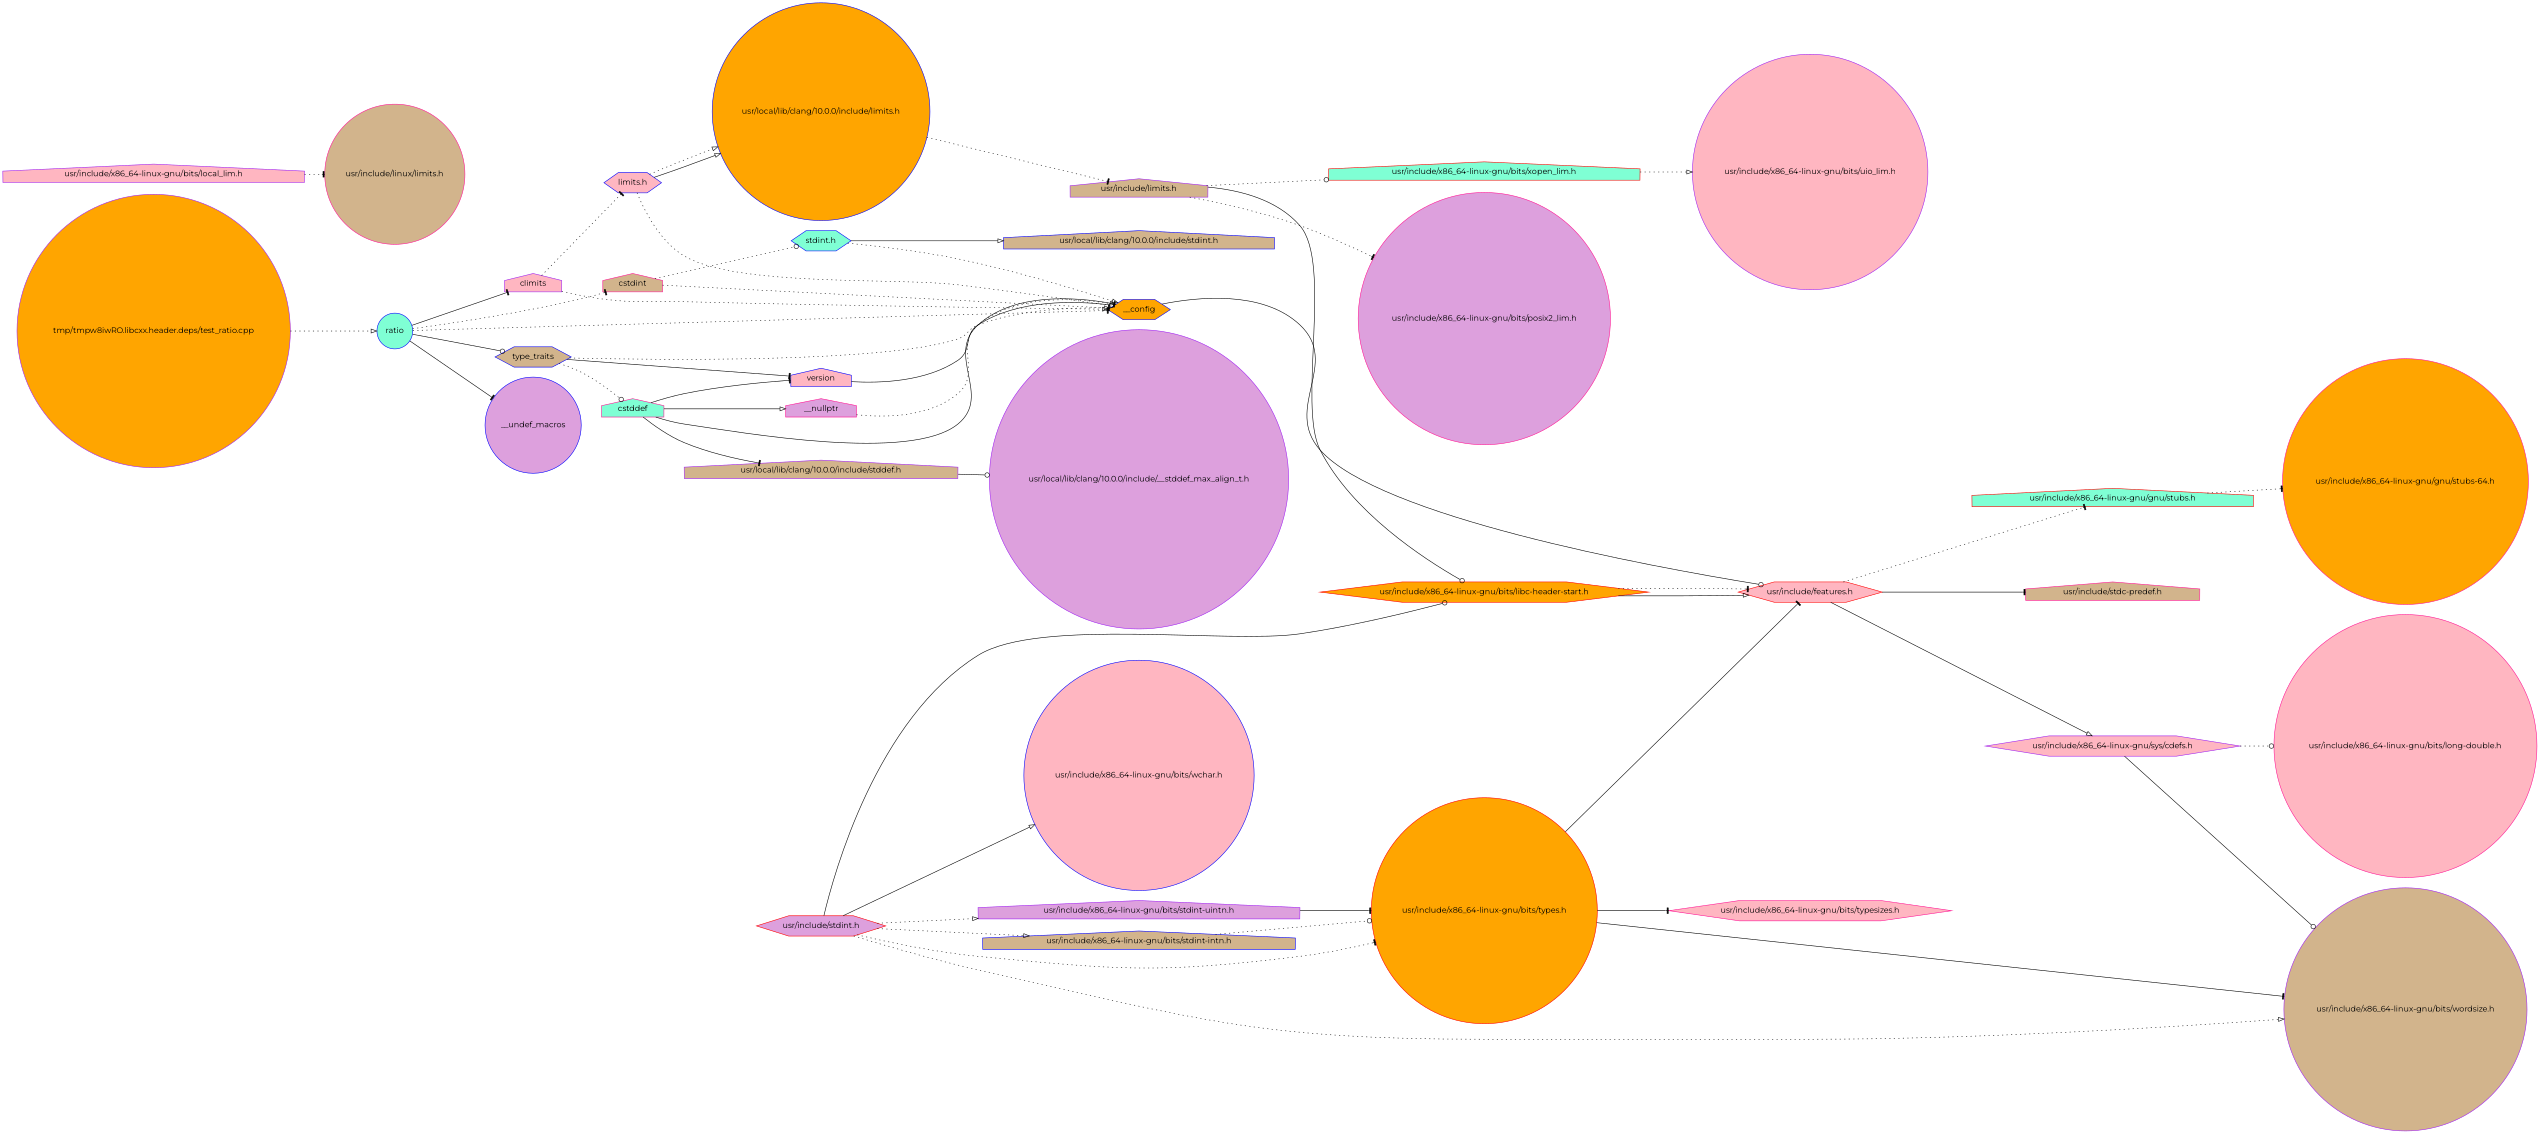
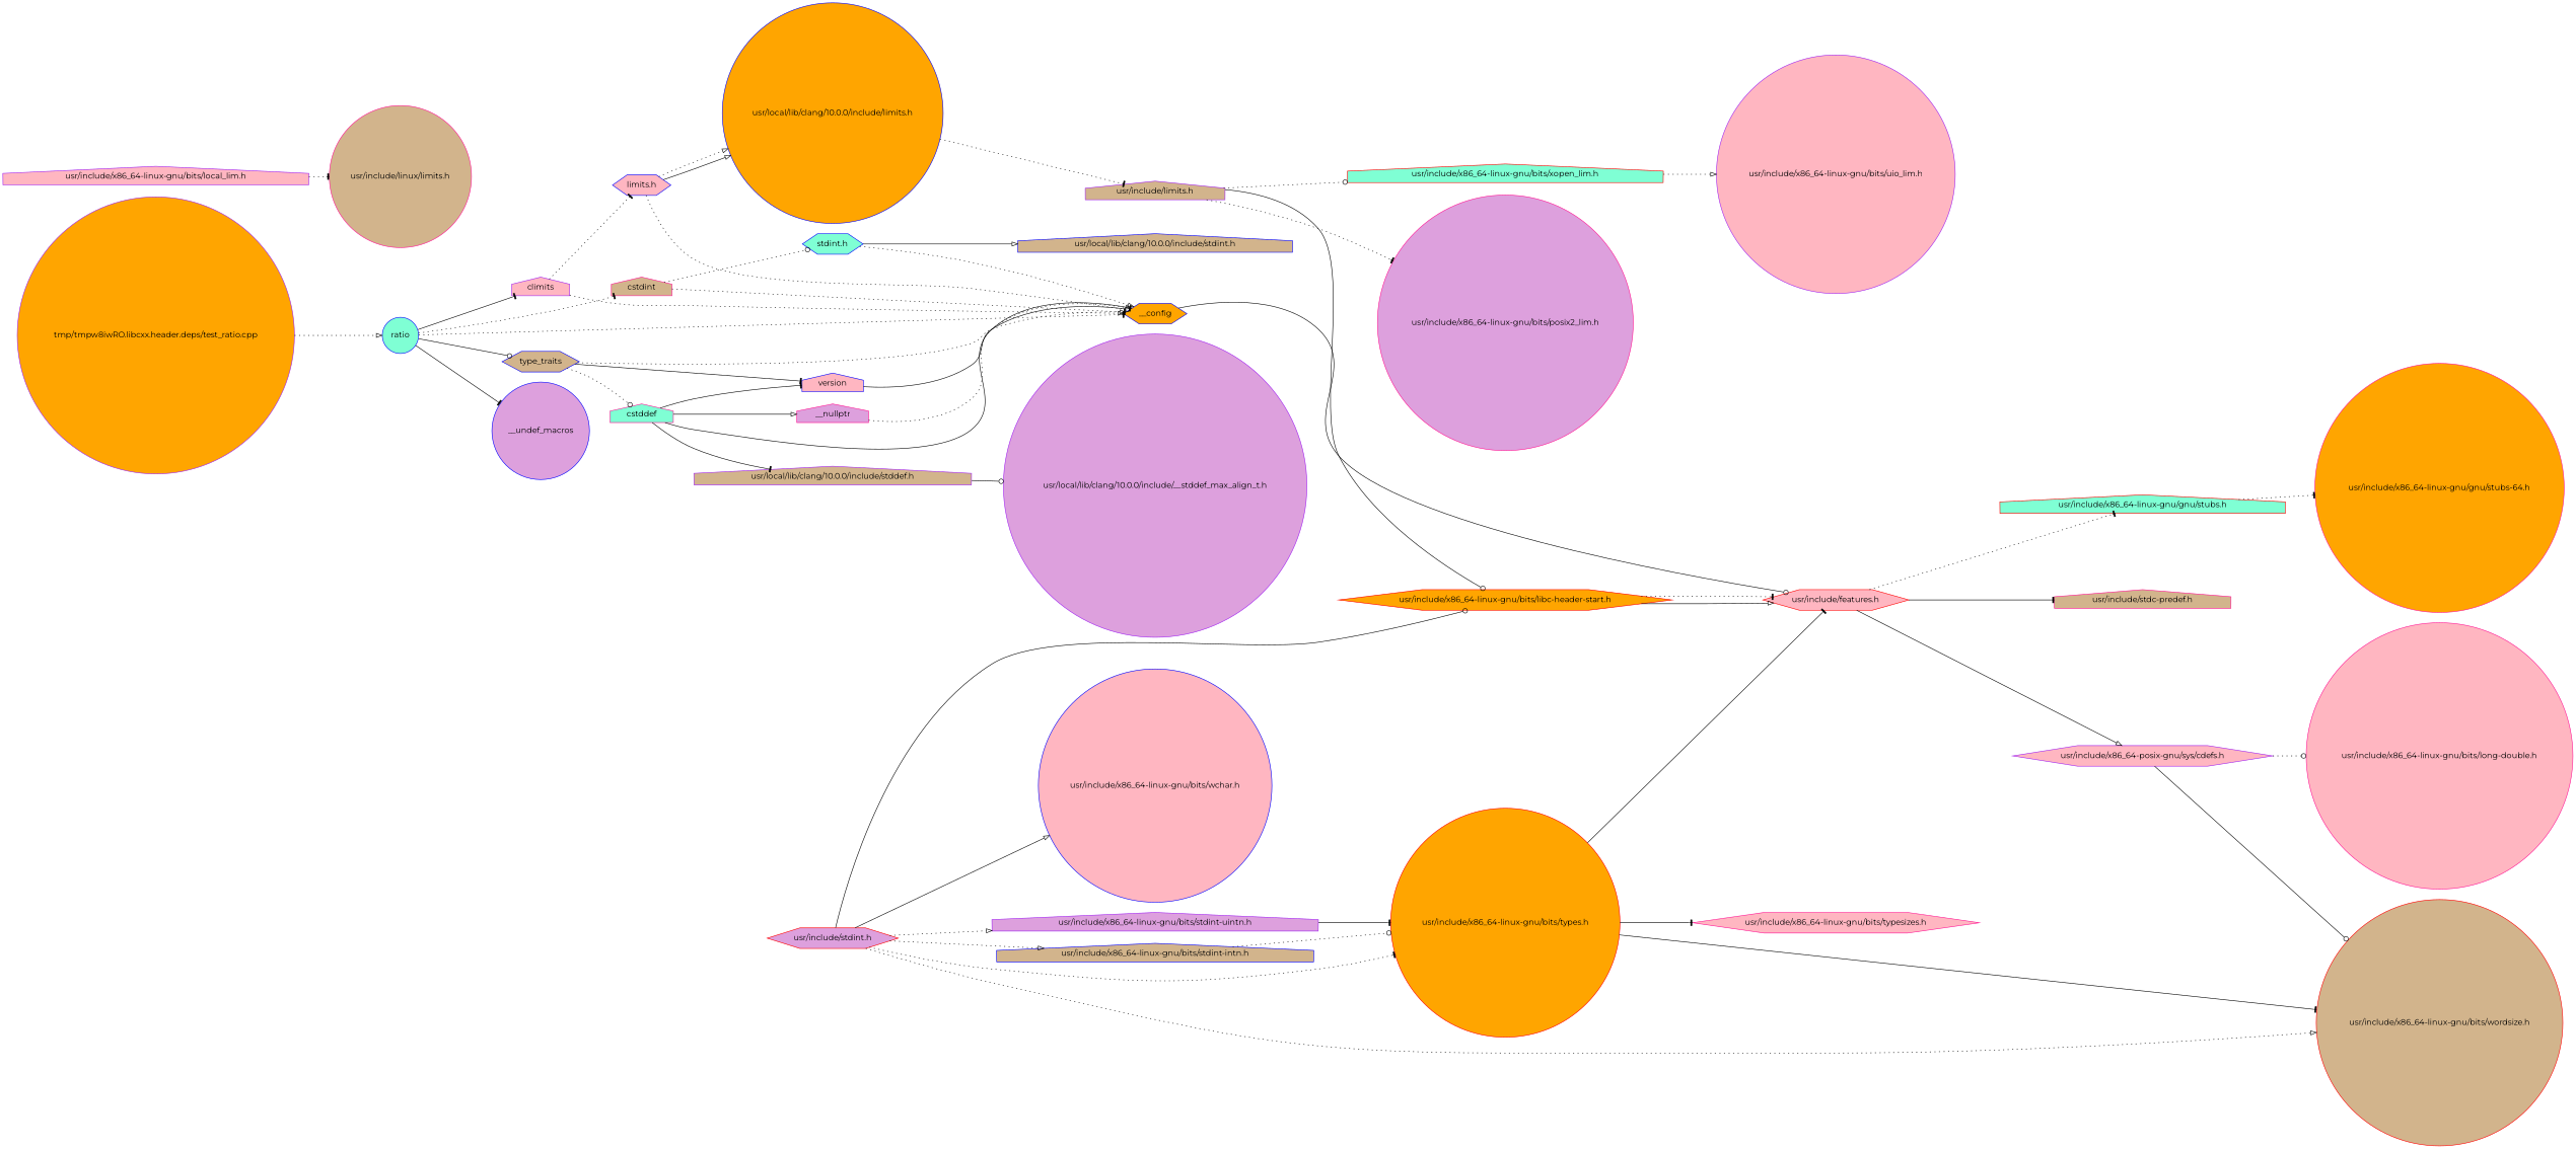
  digraph {
    fontname=Montserrat
    rankdir=LR
    node [color=blue fillcolor=lightpink fontname=Montserrat shape=house style=filled]
    edge [arrowhead=tee fontname=Montserrat style=dotted]
    n1 [fillcolor=aquamarine label=ratio shape=circle]
    n2 [fillcolor=orange label=__config shape=hexagon]
    n3 [color=deeppink fillcolor=tan label=cstdint]
    n4 [color=purple label=climits]
    n5 [fillcolor=tan label=type_traits shape=hexagon]
    n6 [fillcolor=plum label=__undef_macros shape=circle]
    n7 [color=red label="usr/include/features.h" shape=hexagon]
    n8 [fillcolor=aquamarine label="stdint.h" shape=hexagon]
    n9 [label="limits.h" shape=hexagon]
    n10 [color=deeppink fillcolor=aquamarine label=cstddef]
    n11 [label=version]
    n12 [color=purple fillcolor=orange label="tmp/tmpw8iwRO.libcxx.header.deps/test_ratio.cpp" shape=circle]
    n13 [color=deeppink fillcolor=tan label="usr/include/stdc-predef.h"]
-   n14 [color=purple label="usr/include/x86_64-linux-gnu/sys/cdefs.h" shape=hexagon]
+   n14 [color=purple label="usr/include/x86_64-posix-gnu/sys/cdefs.h" shape=hexagon]
    n15 [color=red fillcolor=aquamarine label="usr/include/x86_64-linux-gnu/gnu/stubs.h"]
-   n16 [color=purple fillcolor=tan label="usr/include/x86_64-linux-gnu/bits/wordsize.h" shape=circle]
+   n16 [color=red fillcolor=tan label="usr/include/x86_64-linux-gnu/bits/wordsize.h" shape=circle]
    n17 [color=deeppink label="usr/include/x86_64-linux-gnu/bits/long-double.h" shape=circle]
    n18 [color=deeppink fillcolor=orange label="usr/include/x86_64-linux-gnu/gnu/stubs-64.h" shape=circle]
    n19 [fillcolor=tan label="usr/local/lib/clang/10.0.0/include/stdint.h"]
    n20 [color=red fillcolor=plum label="usr/include/stdint.h" shape=hexagon]
    n21 [color=red fillcolor=orange label="usr/include/x86_64-linux-gnu/bits/libc-header-start.h" shape=hexagon]
    n22 [color=red fillcolor=orange label="usr/include/x86_64-linux-gnu/bits/types.h" shape=circle]
    n23 [label="usr/include/x86_64-linux-gnu/bits/wchar.h" shape=circle]
    n24 [fillcolor=tan label="usr/include/x86_64-linux-gnu/bits/stdint-intn.h"]
    n25 [color=purple fillcolor=plum label="usr/include/x86_64-linux-gnu/bits/stdint-uintn.h"]
    n26 [color=deeppink label="usr/include/x86_64-linux-gnu/bits/typesizes.h" shape=hexagon]
    n27 [fillcolor=orange label="usr/local/lib/clang/10.0.0/include/limits.h" shape=circle]
    n28 [color=purple fillcolor=tan label="usr/include/limits.h"]
    n29 [color=deeppink fillcolor=plum label="usr/include/x86_64-linux-gnu/bits/posix2_lim.h" shape=circle]
    n30 [color=red fillcolor=aquamarine label="usr/include/x86_64-linux-gnu/bits/xopen_lim.h"]
    n31 [color=purple label="usr/include/x86_64-linux-gnu/bits/uio_lim.h" shape=circle]
    n32 [color=purple label="usr/include/x86_64-linux-gnu/bits/local_lim.h"]
    n33 [color=deeppink fillcolor=tan label="usr/include/linux/limits.h" shape=circle]
    n34 [color=purple fillcolor=tan label="usr/local/lib/clang/10.0.0/include/stddef.h"]
    n35 [color=deeppink fillcolor=plum label=__nullptr]
    n36 [color=purple fillcolor=plum label="usr/local/lib/clang/10.0.0/include/__stddef_max_align_t.h" shape=circle]
    n1 -> n2
    n1 -> n3
    n1 -> n4 [style=solid]
    n1 -> n5 [arrowhead=odot style=solid]
    n1 -> n6 [style=solid]
    n2 -> n7 [arrowhead=odot style=solid]
    n3 -> n2 [arrowhead=onormal]
    n3 -> n8 [arrowhead=odot]
    n4 -> n2 [arrowhead=onormal]
    n4 -> n9
    n5 -> n2
    n5 -> n10 [arrowhead=odot]
    n5 -> n11 [style=solid]
    n7 -> n13 [style=solid]
    n7 -> n14 [arrowhead=onormal style=solid]
    n7 -> n15
    n8 -> n2 [arrowhead=onormal]
    n8 -> n19 [arrowhead=onormal style=solid]
    n9 -> n2 [arrowhead=odot]
    n9 -> n27 [arrowhead=onormal style=solid]
    n9 -> n27 [arrowhead=onormal]
    n10 -> n2 [arrowhead=onormal style=solid]
    n10 -> n11 [style=solid]
    n10 -> n34 [style=solid]
    n10 -> n35 [arrowhead=onormal style=solid]
    n11 -> n2 [arrowhead=odot style=solid]
    n12 -> n1 [arrowhead=onormal]
    n14 -> n16 [arrowhead=odot style=solid]
    n14 -> n17 [arrowhead=odot]
    n15 -> n18
    n20 -> n16 [arrowhead=onormal]
    n20 -> n21 [arrowhead=odot style=solid]
    n20 -> n22
    n20 -> n23 [arrowhead=onormal style=solid]
    n20 -> n24 [arrowhead=onormal]
    n20 -> n25 [arrowhead=onormal]
    n21 -> n7 [arrowhead=onormal style=solid]
    n21 -> n7
    n22 -> n7 [style=solid]
    n22 -> n16 [style=solid]
    n22 -> n26 [style=solid]
    n24 -> n22 [arrowhead=odot]
    n25 -> n22 [style=solid]
    n27 -> n28
    n28 -> n21 [arrowhead=odot style=solid]
    n28 -> n29
    n28 -> n30 [arrowhead=odot]
    n30 -> n31 [arrowhead=onormal]
    n32 -> n33
    n34 -> n36 [arrowhead=odot style=solid]
    n35 -> n2
  }
